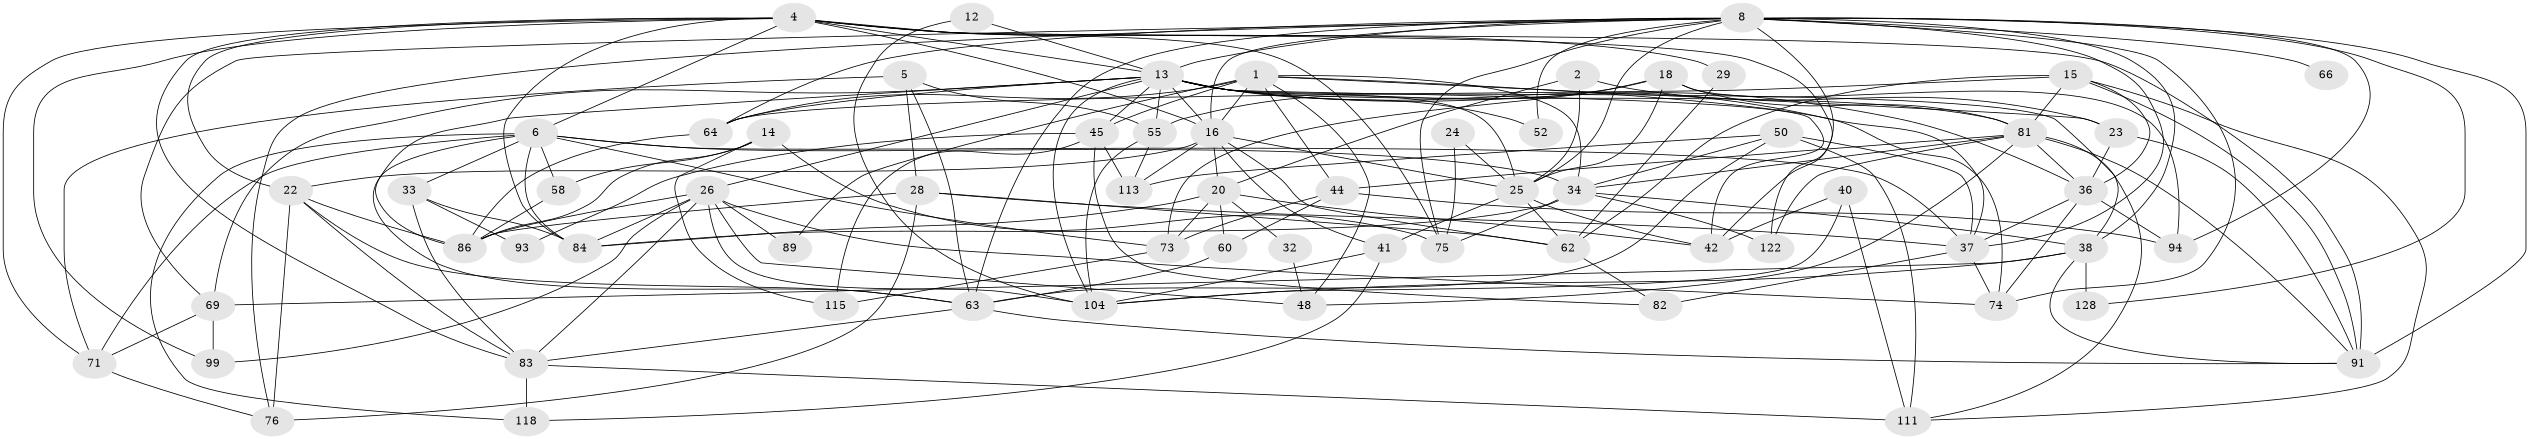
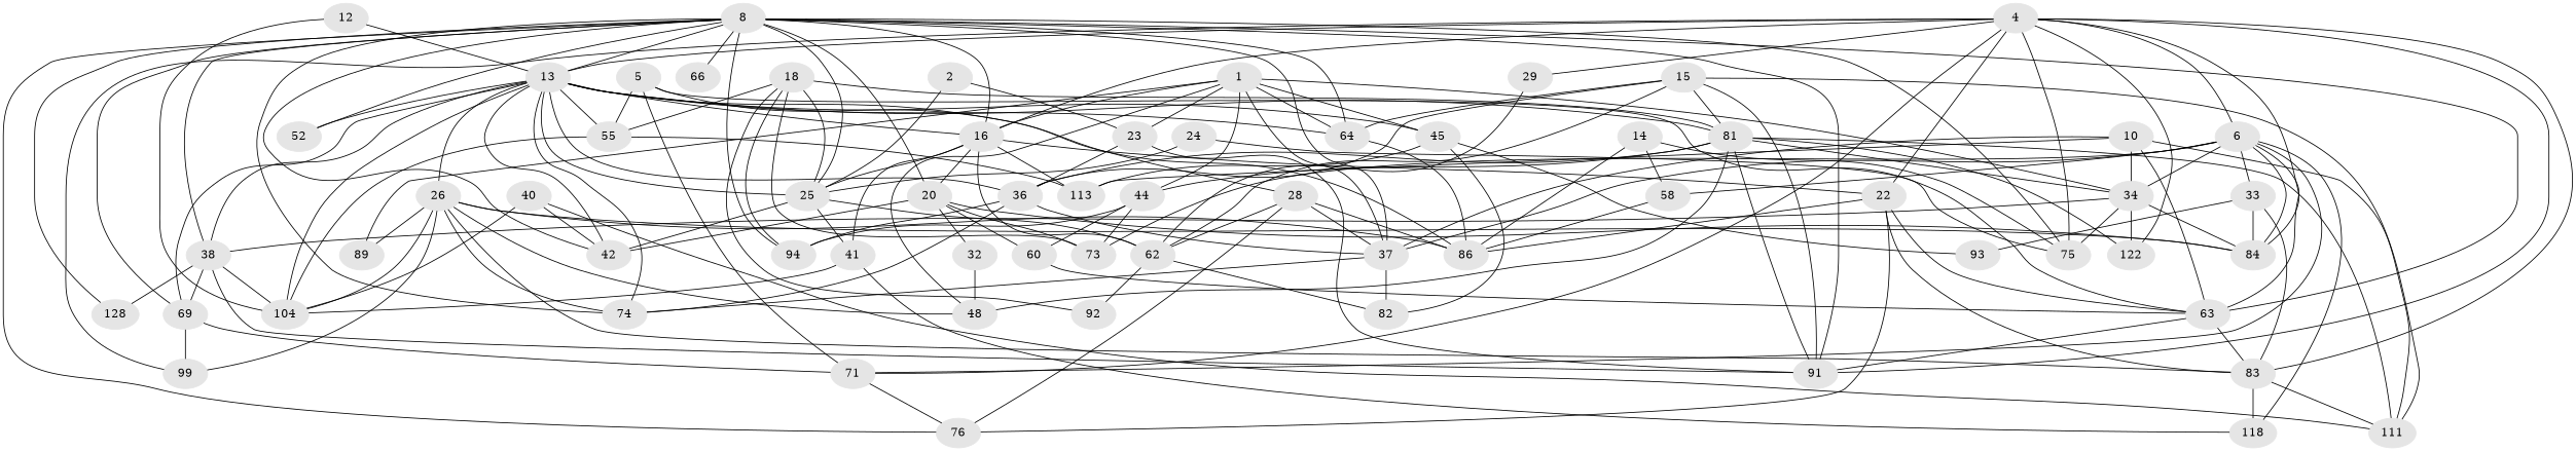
  graph {
    node [color=gray90 style=filled]
    1 [super="+7+49+132"]
    16 [super="+54"]
    23
    34 [super="+101"]
    37 [super="+121"]
    44 [super="+114"]
    45 [super="+78"]
    48
    64 [super="+120"]
    89
    25 [super="+79"]
    22 [super="+51"]
    20 [super="+27+97"]
    113
    62 [super="+123"]
    41
    91 [super="+112"]
    36 [super="+65"]
    75 [super="+134"]
    84 [super="+117"]
    122
    38 [super="+53"]
    74
    82 [super="+107"]
    73
    94 [super="+124"]
    60
-   115
    93
    86 [super="+100"]
    2 [super="+19"]
    42 [super="+67"]
    8 [super="+68+56"]
    76
    13 [super="+17+30"]
    63 [super="+110+88"]
    52
    66
    69 [super="+108+70"]
    128
    4 [super="+11+90+61"]
    6 [super="+9+46"]
    29
    71 [super="+85"]
    83 [super="+116"]
    99
    33 [super="+103"]
    58
    118
    55 [super="+80+59"]
    104 [super="+109"]
    n52 [label=81 super="+129+47+81"]
    26 [super="+39"]
    111
    5
    28
    32
-   10 [super="+57" label=50]
+   10 [super="+57"]
    12
    14 [super="+50"]
    15 [super="+135+72"]
+   92
    18 [super="+43"]
    24
    40
    1 -- 16
    1 -- 23
    1 -- 34
    1 -- 37
    1 -- 44
    1 -- 45
    1 -- 48
    1 -- 64
    1 -- 89
    16 -- 25
    16 -- 22
    16 -- 20
    16 -- 113
    16 -- 62
    16 -- 41
    23 -- 91
    23 -- 36
    34 -- 75
    34 -- 84
    34 -- 122
    34 -- 38
    37 -- 74
    37 -- 82 [weight=2]
    44 -- 73
    44 -- 94
    44 -- 60
    45 -- 113
    45 -- 82
-   45 -- 115
    45 -- 93
    64 -- 86
    25 -- 62
    25 -- 41
    25 -- 42
    22 -- 86
    22 -- 76
    22 -- 63
    22 -- 83
    20 -- 84
    20 -- 73
    20 -- 60
    20 -- 42 [weight=2]
    20 -- 32
    62 -- 82
+   62 -- 92
    41 -- 118
    41 -- 104
    36 -- 37
    36 -- 74
    36 -- 94
    38 -- 91
    38 -- 69
    38 -- 128
    38 -- 104
-   73 -- 115
    60 -- 63
    2 -- 23 [weight=2]
    2 -- 25
    8 -- 16
    8 -- 37
    8 -- 64
    8 -- 25
-   2 -- 20
+   8 -- 20
    8 -- 91 [weight=2]
    8 -- 75 [weight=2]
    8 -- 38
    8 -- 74 [weight=2]
    8 -- 94
    8 -- 42
    8 -- 76
    8 -- 13
    8 -- 63 [weight=2]
    8 -- 52
    8 -- 66 [weight=2]
    8 -- 69
    8 -- 128
    13 -- 16
    13 -- 45 [weight=2]
    13 -- 64
    13 -- 25
    13 -- 36
    13 -- 38 [weight=2]
    13 -- 74
    13 -- 86
    13 -- 42
    13 -- 52
    13 -- 69
    13 -- 55
    13 -- 104
    13 -- n52
    13 -- 26
    63 -- 91
    63 -- 83
    69 -- 71
    69 -- 99
    4 -- 16
    4 -- 22
    4 -- 91
    4 -- 75
    4 -- 84
    4 -- 122
    4 -- 13
    4 -- 6
    4 -- 29
    4 -- 71
    4 -- 83
    4 -- 99
    6 -- 34
    6 -- 37
    6 -- 84
    6 -- 73
    6 -- 63
    6 -- 71
    6 -- 33
    6 -- 58
    6 -- 118
    29 -- 62
    71 -- 76
    83 -- 118
    83 -- 111
    33 -- 84
    33 -- 93
    33 -- 83
    58 -- 86
    55 -- 113
    55 -- 104
    n52 -- 34
    n52 -- 44 [weight=2]
    n52 -- 48
    n52 -- 91
    n52 -- 36
    n52 -- 122
    n52 -- 111
    26 -- 48
    26 -- 89
    26 -- 84
    26 -- 74
    26 -- 86
    26 -- 83
    26 -- 99
    26 -- 104
    5 -- 63
    5 -- 71
    5 -- 55
    5 -- 28
    28 -- 37
    28 -- 62
    28 -- 86
    28 -- 76
    32 -- 48
    10 -- 34
    10 -- 37
    10 -- 113
    10 -- 63
    10 -- 111
    12 -- 13
    12 -- 104
    14 -- 75
-   14 -- 115
    14 -- 86
    14 -- 58
    15 -- 64
    15 -- 62
    15 -- 91
    15 -- 36
    15 -- n52
    15 -- 111
    18 -- 25 [weight=2]
    18 -- 73
    18 -- 94
    18 -- 55 [weight=2]
    18 -- n52
+   18 -- 92
    24 -- 25
    24 -- 75
    40 -- 42
    40 -- 104
    40 -- 111
  }
